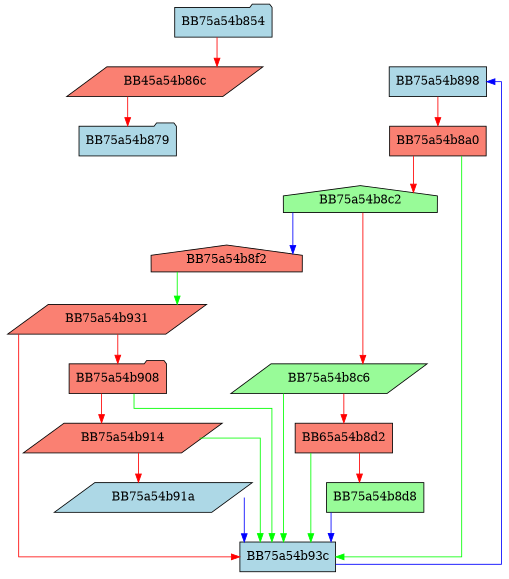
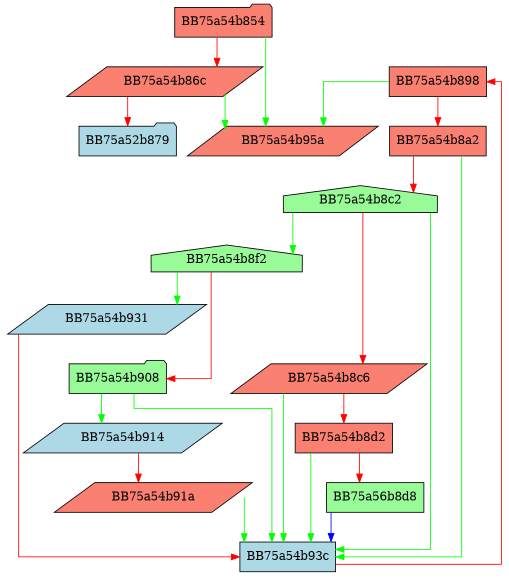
  digraph {
    splines=ortho
    node [fillcolor=lightblue shape=parallelogram style=filled]
    edge [color=red]
-   BB75a54b854 [shape=folder]
-   BB75a54b86c [fillcolor=salmon label=BB45a54b86c]
-   BB75a54b879 [shape=folder]
-   BB75a54b898 [shape=box]
-   BB75a54b8a2 [fillcolor=salmon shape=box label=BB75a54b8a0]
+   BB75a54b854 [fillcolor=salmon shape=folder]
+   BB75a54b95a [fillcolor=salmon]
+   BB75a54b86c [fillcolor=salmon]
+   BB75a54b879 [shape=folder label=BB75a52b879]
+   BB75a54b898 [fillcolor=salmon shape=box]
+   BB75a54b8a2 [fillcolor=salmon shape=box]
    BB75a54b93c [shape=box]
    BB75a54b8c2 [fillcolor=palegreen shape=house]
-   BB75a54b8f2 [fillcolor=salmon shape=house]
-   BB75a54b8c6 [fillcolor=palegreen]
-   BB75a54b931 [fillcolor=salmon]
-   BB75a54b908 [fillcolor=salmon shape=folder]
-   BB75a54b8d2 [fillcolor=salmon shape=box label=BB65a54b8d2]
-   BB75a54b914 [fillcolor=salmon]
-   BB75a54b8d8 [fillcolor=palegreen shape=box]
-   BB75a54b91a
+   BB75a54b8f2 [fillcolor=palegreen shape=house]
+   BB75a54b8c6 [fillcolor=salmon]
+   BB75a54b931
+   BB75a54b908 [fillcolor=palegreen shape=folder]
+   BB75a54b8d2 [fillcolor=salmon shape=box]
+   BB75a54b914
+   BB75a54b8d8 [fillcolor=palegreen shape=box label=BB75a56b8d8]
+   BB75a54b91a [fillcolor=salmon]
+   BB75a54b854 -> BB75a54b95a [color=green]
    BB75a54b854 -> BB75a54b86c
+   BB75a54b86c -> BB75a54b95a [color=green]
    BB75a54b86c -> BB75a54b879
+   BB75a54b898 -> BB75a54b95a [color=green]
    BB75a54b898 -> BB75a54b8a2
    BB75a54b8a2 -> BB75a54b93c [color=green]
    BB75a54b8a2 -> BB75a54b8c2
-   BB75a54b93c -> BB75a54b898 [color=blue]
-   BB75a54b8c2 -> BB75a54b8f2 [color=blue]
+   BB75a54b93c -> BB75a54b898
+   BB75a54b8c2 -> BB75a54b8f2 [color=green]
    BB75a54b8c2 -> BB75a54b8c6
    BB75a54b8f2 -> BB75a54b931 [color=green]
-   BB75a54b931 -> BB75a54b908
+   BB75a54b8f2 -> BB75a54b908
    BB75a54b8c6 -> BB75a54b93c [color=green]
    BB75a54b8c6 -> BB75a54b8d2
    BB75a54b931 -> BB75a54b93c
    BB75a54b908 -> BB75a54b93c [color=green]
-   BB75a54b908 -> BB75a54b914
+   BB75a54b908 -> BB75a54b914 [color=green]
    BB75a54b8d2 -> BB75a54b93c [color=green]
    BB75a54b8d2 -> BB75a54b8d8
-   BB75a54b914 -> BB75a54b93c [color=green]
+   BB75a54b8c2 -> BB75a54b93c [color=green]
    BB75a54b914 -> BB75a54b91a
    BB75a54b8d8 -> BB75a54b93c [color=blue]
-   BB75a54b91a -> BB75a54b93c [color=blue]
+   BB75a54b91a -> BB75a54b93c [color=green]
  }
